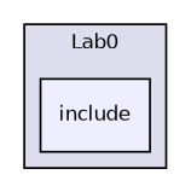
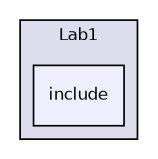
  digraph {
    compound=true
    n1 [fillcolor="#eeeeff" fontname=Helvetica fontsize=10 label=include pencolor=black shape=box style=filled]
    subgraph cluster_1 {
      bgcolor="#ddddee"
      fontname=Helvetica
      fontsize=10
-     label=Lab0
+     label=Lab1
      pencolor=black
      n1
    }
  }
